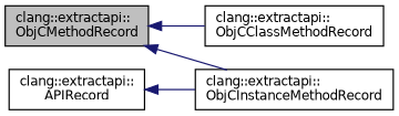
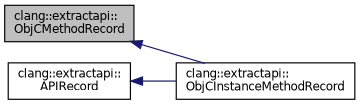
  digraph {
    rankdir=LR
    node [color=black fontname=Helvetica fontsize=10 shape=record]
    edge [color=midnightblue dir=back fontname=Helvetica fontsize=10 labelfontname=Helvetica labelfontsize=10 style=solid]
    n1 [fillcolor=grey75 fontcolor=black height=0.2 label="clang::extractapi::\lObjCMethodRecord" style=filled width=0.4]
-   n2 [height=0.2 label="clang::extractapi::\lObjCClassMethodRecord" width=0.4]
    n3 [height=0.2 label="clang::extractapi::\lObjCInstanceMethodRecord" width=0.4]
    n4 [height=0.2 label="clang::extractapi::\lAPIRecord" width=0.4]
-   n1 -> n2
    n1 -> n3
    n4 -> n3
  }
